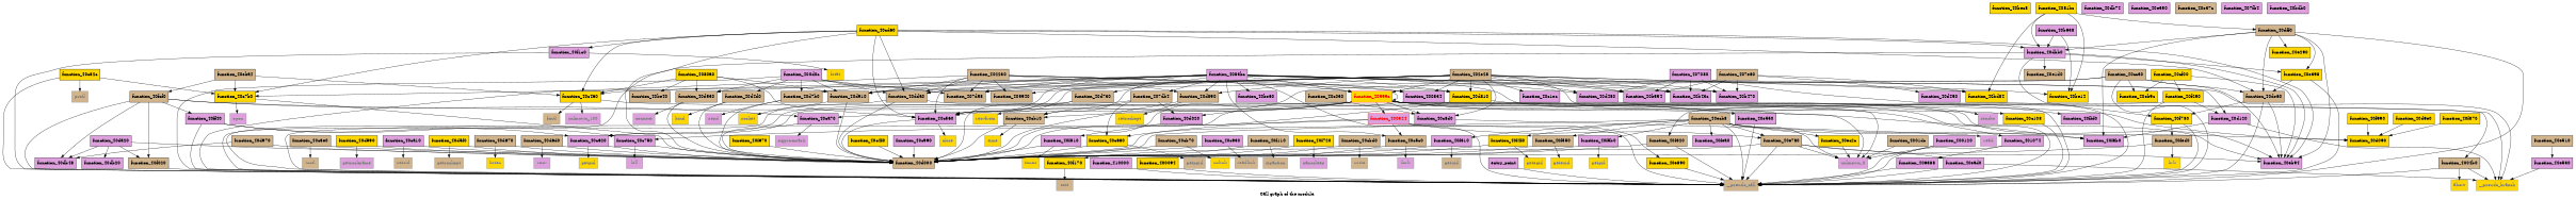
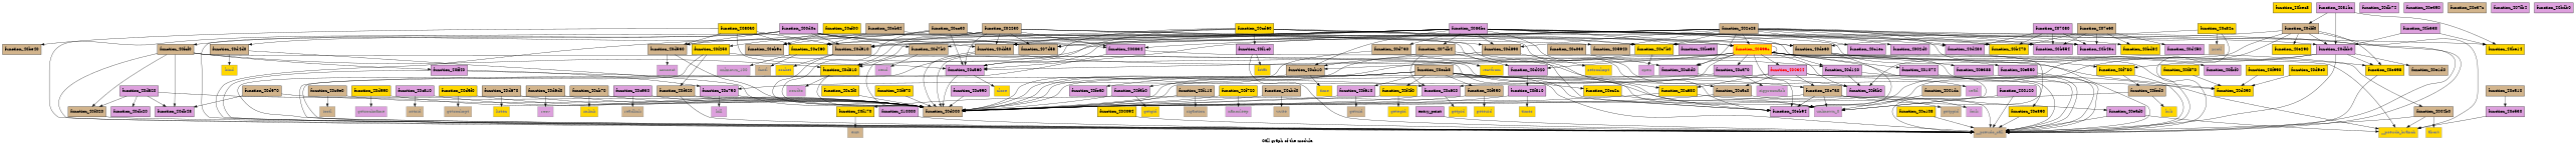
  digraph {
    label="Call graph of the module."
    node [fillcolor=plum shape=record style=filled]
    n1 [fillcolor=gold label="{function_40bec8}"]
    n2 [fillcolor=tan label="{function_40cbd0}"]
    n3 [fillcolor=tan label="{function_40d000}"]
    n4 [color=gray50 fillcolor=tan fontcolor=gray50 label="{write}"]
    n5 [label="{function_40db48}"]
    n6 [label="{function_40be60}"]
    n7 [fillcolor=tan label="{function_40c030}"]
    n8 [label="{function_40c8d0}"]
    n9 [color=gray50 fontcolor=gray50 label="{read}"]
    n10 [fillcolor=gold label="{function_40c108}"]
    n11 [color=gray50 fillcolor=tan fontcolor=gray50 label="{__pseudo_call}"]
    n12 [fillcolor=tan label="{function_40cc30}"]
    n13 [label="{function_40c560}"]
    n14 [fillcolor=tan label="{function_40de60}"]
    n15 [label="{function_40eb94}"]
-   n16 [fillcolor=gold label="{function_40eb9c}"]
+   n16 [fillcolor=tan label="{function_40eb9c}"]
    n17 [color=gray50 fillcolor=gold fontcolor=gray50 label="{close}"]
    n18 [fillcolor=gold label="{function_40e398}"]
    n19 [fillcolor=gold label="{function_40f780}"]
    n20 [label="{function_40da20}"]
    n21 [label="{function_40db20}"]
    n22 [fillcolor=tan label="{function_40f020}"]
    n23 [label="{function_40c1ec}"]
    n24 [fillcolor=gold label="{function_40c460}"]
    n25 [color=gray50 fontcolor=gray50 label="{unknown_0}"]
    n26 [color=gray50 fontcolor=gray50 label="{unknown_100}"]
    n27 [color=gray50 fillcolor=tan fontcolor=gray50 label="{fcntl}"]
    n28 [fillcolor=gold label="{function_40c4f0}"]
    n29 [fillcolor=tan label="{function_40c5c0}"]
    n30 [color=gray50 fontcolor=gray50 label="{fork}"]
    n31 [label="{function_40c620}"]
    n32 [color=gray50 fillcolor=gold fontcolor=gray50 label="{getpid}"]
    n33 [fillcolor=tan label="{function_40d970}"]
    n34 [fillcolor=gold label="{function_40c680}"]
    n35 [color=gray50 fillcolor=tan fontcolor=gray50 label="{getppid}"]
    n36 [fillcolor=tan label="{function_40d4d0}"]
    n37 [color=gray50 fillcolor=gold fontcolor=gray50 label="{bind}"]
    n38 [fillcolor=gold label="{function_40cd60}"]
    n39 [fillcolor=gold label="{function_40c7b0}"]
    n40 [label="{function_40dbb0}"]
    n41 [fillcolor=tan label="{function_40dda0}"]
    n42 [label="{function_40f1c0}"]
    n43 [color=gray50 fontcolor=gray50 label="{open}"]
    n44 [fillcolor=tan label="{function_40e1d0}"]
    n45 [fillcolor=gold label="{function_40d090}"]
    n46 [color=gray50 fillcolor=gold fontcolor=gray50 label="{fstat}"]
    n47 [fillcolor=tan label="{function_40d7b0}"]
    n48 [color=gray50 fontcolor=gray50 label="{send}"]
    n49 [fillcolor=gold label="{function_40cf00}"]
    n50 [fillcolor=gold label="{function_40f250}"]
    n51 [label="{function_40d120}"]
    n52 [fillcolor=tan label="{function_40f320}"]
    n53 [fillcolor=tan label="{function_40d530}"]
    n54 [color=gray50 fontcolor=gray50 label="{connect}"]
    n55 [fillcolor=tan label="{function_40c6e0}"]
    n56 [color=gray50 fillcolor=tan fontcolor=gray50 label="{ioctl}"]
    n57 [fillcolor=gold label="{function_40d590}"]
    n58 [color=gray50 fontcolor=gray50 label="{getsockname}"]
    n59 [label="{function_40c990}"]
    n60 [label="{function_40d020}"]
    n61 [label="{function_40f810}"]
    n62 [color=gray50 fillcolor=gold fontcolor=gray50 label="{times}"]
    n63 [fillcolor=gold label="{function_40d810}"]
    n64 [color=gray50 fontcolor=gray50 label="{sendto}"]
    n65 [fillcolor=gold label="{function_40d9e0}"]
    n66 [label="{function_40c750}"]
    n67 [color=gray50 fontcolor=gray50 label="{kill}"]
    n68 [label="{function_40ca10}"]
    n69 [color=gray50 fillcolor=tan fontcolor=gray50 label="{setsid}"]
    n70 [fillcolor=gold label="{function_40d5f0}"]
    n71 [color=gray50 fillcolor=tan fontcolor=gray50 label="{getsockopt}"]
    n72 [label="{function_40fab0}"]
    n73 [color=gray50 fillcolor=gold fontcolor=gray50 label="{__pseudo_branch}"]
    n74 [label="{function_40ca70}"]
    n75 [color=gray50 fontcolor=gray50 label="{sigprocmask}"]
    n76 [label="{function_40db74}"]
    n77 [fillcolor=tan label="{function_40d670}"]
    n78 [color=gray50 fillcolor=gold fontcolor=gray50 label="{listen}"]
    n79 [fillcolor=tan label="{function_40cb10}"]
    n80 [color=gray50 fillcolor=gold fontcolor=gray50 label="{time}"]
    n81 [fillcolor=tan label="{function_40d6d0}"]
    n82 [color=gray50 fontcolor=gray50 label="{recv}"]
    n83 [fillcolor=gold label="{function_40c82c}"]
    n84 [color=gray50 fillcolor=tan fontcolor=gray50 label="{prctl}"]
    n85 [fillcolor=tan label="{function_40cb70}"]
    n86 [color=gray50 fillcolor=gold fontcolor=gray50 label="{unlink}"]
    n87 [label="{function_40c930}"]
    n88 [color=gray50 fillcolor=tan fontcolor=gray50 label="{readlink}"]
    n89 [fillcolor=tan label="{function_40d730}"]
    n90 [color=gray50 fillcolor=gold fontcolor=gray50 label="{recvfrom}"]
    n91 [fillcolor=tan label="{function_40d890}"]
    n92 [color=gray50 fillcolor=gold fontcolor=gray50 label="{setsockopt}"]
    n93 [label="{function_40d450}"]
    n94 [label="{function_40d480}"]
    n95 [label="{function_40fbf0}"]
    n96 [fillcolor=tan label="{function_40d910}"]
    n97 [color=gray50 fillcolor=gold fontcolor=gray50 label="{socket}"]
    n98 [label="{function_40e350}"]
    n99 [fillcolor=tan label="{function_40e37c}"]
    n100 [fillcolor=tan label="{function_40e510}"]
    n101 [label="{function_40e530}"]
    n102 [label="{function_40e550}"]
    n103 [fillcolor=tan label="{function_40fed0}"]
    n104 [fillcolor=tan label="{function_40dff0}"]
    n105 [fillcolor=gold label="{function_40e290}"]
    n106 [color=gray50 fillcolor=gold fontcolor=gray50 label="{geteuid}"]
    n107 [color=gray50 fillcolor=gold fontcolor=gray50 label="{getgid}"]
    n108 [color=gray50 fillcolor=tan fontcolor=gray50 label="{getuid}"]
    n109 [color=gray50 fontcolor=gray50 label="{nanosleep}"]
    n110 [color=gray50 fillcolor=gold fontcolor=gray50 label="{brk}"]
    n111 [color=gray50 fillcolor=gold fontcolor=gray50 label="{abort}"]
    n112 [fillcolor=tan label="{function_40e7a0}"]
    n113 [label="{function_40ead0}"]
    n114 [fillcolor=gold label="{function_40f170}"]
    n115 [color=gray50 fillcolor=tan fontcolor=gray50 label="{exit}"]
    n116 [fillcolor=gold label="{function_40e890}"]
    n117 [fillcolor=tan label="{function_40eba4}"]
    n118 [fillcolor=tan label="{function_40fcf0}"]
    n119 [label="{function_40ff40}"]
    n120 [fillcolor=gold label="{function_40ec2c}"]
    n121 [fillcolor=tan label="{function_40ecb8}"]
    n122 [fillcolor=gold label="{function_40f4f0}"]
    n123 [fillcolor=tan label="{function_40f550}"]
    n124 [label="{function_40f5b0}"]
    n125 [label="{function_40f610}"]
    n126 [label="{function_40fea0}"]
    n127 [color=gray50 fillcolor=gold fontcolor=gray50 label="{getegid}"]
    n128 [fillcolor=tan label="{function_40f110}"]
    n129 [color=gray50 fillcolor=tan fontcolor=gray50 label="{sigaction}"]
    n130 [fillcolor=gold label="{function_40f670}"]
    n131 [fillcolor=gold label="{function_40f720}"]
    n132 [fillcolor=gold label="{function_40f870}"]
    n133 [fillcolor=gold label="{function_40f990}"]
    n134 [label="{function_410000}"]
    n135 [fillcolor=gold label="{function_400094}"]
    n136 [label="{function_400120}"]
    n137 [fillcolor=tan label="{function_4001dc}"]
    n138 [label="{entry_point}"]
-   n140 [color=red fontcolor=red label="{function_400324}"]
+   n139 [label="{function_4002d0}"]
+   n140 [color=black fontcolor=red label="{function_400324}"]
    n141 [fillcolor=tan label="{function_4004b0}"]
    n142 [label="{function_407080}"]
    n143 [label="{function_40b43c}"]
-   n144 [label="{function_40b470}"]
+   n144 [fillcolor=gold label="{function_40b470}"]
    n145 [label="{function_40b554}"]
    n146 [label="{function_400834}"]
    n147 [label="{function_400d0c}"]
    n148 [fillcolor=tan label="{function_407d58}"]
    n149 [label="{function_401074}"]
    n150 [fillcolor=tan label="{function_402230}"]
    n151 [fillcolor=tan label="{function_405940}"]
    n152 [color=red fillcolor=gold fontcolor=red label="{function_40599c}"]
    n153 [label="{function_406388}"]
    n154 [fillcolor=tan label="{function_402e28}"]
    n155 [fillcolor=gold label="{function_40bd84}"]
    n156 [fillcolor=gold label="{function_40be14}"]
    n157 [fillcolor=tan label="{function_407db4}"]
    n158 [fillcolor=tan label="{function_407e60}"]
    n159 [label="{function_407fb4}"]
    n160 [fillcolor=gold label="{function_4080a0}"]
    n161 [fillcolor=tan label="{function_40be40}"]
-   n162 [fillcolor=gold label="{function_4081bc}"]
+   n162 [label="{function_4081bc}"]
    n163 [label="{function_4083bc}"]
    n164 [label="{function_40b638}"]
    n165 [label="{function_40bdb0}"]
    n2 -> n3
    n2 -> n4
    n7 -> n8
    n8 -> n3
    n8 -> n9
    n10 -> n11
    n12 -> n3
    n12 -> n11
    n12 -> n13
    n12 -> n14
    n12 -> n15
    n12 -> n16
    n13 -> n3
    n13 -> n17
    n14 -> n11
    n14 -> n15
-   n18 -> n14
+   n14 -> n18
    n14 -> n19
    n18 -> n11
    n19 -> n11
    n19 -> n103
    n20 -> n3
    n20 -> n5
    n20 -> n21
    n20 -> n22
    n22 -> n11
    n24 -> n25
    n24 -> n26
    n24 -> n27
    n28 -> n3
    n29 -> n3
    n29 -> n30
    n31 -> n3
    n31 -> n32
    n33 -> n3
    n33 -> n5
    n34 -> n3
    n34 -> n35
    n36 -> n3
    n36 -> n37
    n38 -> n3
    n38 -> n13
    n38 -> n14
    n38 -> n15
    n38 -> n24
    n38 -> n39
    n38 -> n40
    n38 -> n41
    n38 -> n42
    n39 -> n3
    n39 -> n43
    n40 -> n11
    n40 -> n15
    n40 -> n18
    n40 -> n19
    n40 -> n44
    n41 -> n3
    n41 -> n11
    n41 -> n45
    n42 -> n11
    n42 -> n46
    n47 -> n3
    n47 -> n48
    n49 -> n15
    n49 -> n16
    n49 -> n50
    n50 -> n11
    n50 -> n51
    n50 -> n52
    n51 -> n72
    n51 -> n73
    n52 -> n3
    n52 -> n11
    n53 -> n3
    n53 -> n54
    n55 -> n3
    n55 -> n56
    n57 -> n3
    n57 -> n58
    n59 -> n3
    n60 -> n61
    n61 -> n3
    n61 -> n62
    n63 -> n3
    n63 -> n64
    n65 -> n45
    n66 -> n3
    n66 -> n67
    n68 -> n3
    n68 -> n69
    n70 -> n3
    n70 -> n71
    n74 -> n3
    n74 -> n75
    n77 -> n3
    n77 -> n78
    n79 -> n3
    n79 -> n80
    n81 -> n3
    n81 -> n82
    n83 -> n11
    n83 -> n39
    n83 -> n84
    n85 -> n3
    n85 -> n86
    n87 -> n3
    n87 -> n88
    n89 -> n3
    n89 -> n90
    n91 -> n3
    n91 -> n92
    n94 -> n95
    n96 -> n3
    n96 -> n97
    n100 -> n101
    n101 -> n73
    n102 -> n11
    n103 -> n3
    n103 -> n110
    n104 -> n11
    n104 -> n14
    n104 -> n15
    n104 -> n18
    n104 -> n40
    n104 -> n72
    n104 -> n105
    n112 -> n11
    n112 -> n15
    n112 -> n25
    n112 -> n113
    n112 -> n114
    n113 -> n11
    n113 -> n73
    n114 -> n115
    n116 -> n11
    n117 -> n24
    n117 -> n39
    n117 -> n118
    n118 -> n5
    n118 -> n11
    n118 -> n15
    n118 -> n22
-   n118 -> n74
+   n118 -> n63
    n118 -> n119
    n119 -> n11
    n119 -> n31
    n119 -> n66
    n120 -> n25
    n121 -> n3
    n121 -> n11
    n121 -> n25
    n121 -> n45
    n121 -> n72
    n121 -> n112
    n121 -> n120
    n121 -> n122
    n121 -> n123
    n121 -> n124
    n121 -> n125
    n121 -> n126
    n122 -> n3
    n122 -> n127
    n123 -> n3
    n123 -> n106
    n124 -> n3
    n124 -> n107
    n125 -> n3
    n125 -> n108
    n128 -> n3
    n128 -> n129
    n130 -> n3
    n131 -> n3
    n131 -> n109
    n132 -> n45
    n133 -> n45
    n134 -> n11
    n135 -> n11
    n136 -> n11
    n136 -> n25
    n137 -> n25
    n138 -> n11
    n140 -> n11
    n140 -> n29
    n140 -> n34
    n140 -> n66
    n140 -> n112
    n140 -> n116
    n141 -> n11
    n141 -> n73
    n141 -> n111
    n142 -> n11
    n142 -> n94
    n142 -> n143
    n142 -> n144
    n142 -> n145
    n146 -> n11
    n146 -> n73
    n147 -> n11
    n147 -> n36
    n147 -> n41
    n147 -> n47
    n147 -> n53
    n147 -> n96
    n147 -> n146
    n147 -> n148
    n149 -> n11
    n150 -> n11
    n150 -> n13
    n150 -> n41
    n150 -> n63
    n150 -> n91
    n150 -> n96
    n150 -> n146
    n150 -> n148
    n150 -> n151
    n150 -> n152
    n152 -> n8
    n152 -> n11
    n152 -> n13
    n152 -> n15
    n152 -> n25
    n152 -> n31
    n152 -> n60
    n152 -> n72
    n152 -> n74
    n152 -> n79
    n152 -> n102
    n152 -> n140
    n152 -> n141
    n152 -> n149
    n152 -> n152
-   n149 -> n153
+   n152 -> n153
    n153 -> n11
    n154 -> n8
    n154 -> n11
    n154 -> n13
    n154 -> n23
    n154 -> n39
    n154 -> n41
    n154 -> n63
    n154 -> n91
    n154 -> n94
    n154 -> n96
+   n154 -> n139
    n154 -> n143
    n154 -> n144
    n154 -> n145
    n154 -> n146
    n154 -> n148
    n154 -> n151
    n154 -> n152
    n154 -> n155
    n154 -> n156
    n157 -> n31
    n157 -> n34
    n157 -> n60
    n157 -> n79
    n158 -> n93
    n158 -> n143
    n158 -> n144
    n158 -> n145
    n158 -> n155
    n160 -> n13
    n160 -> n24
    n160 -> n53
    n160 -> n96
    n160 -> n161
    n162 -> n40
    n162 -> n104
-   n162 -> n155
    n162 -> n156
    n163 -> n6
-   n163 -> n10
    n163 -> n11
    n163 -> n13
    n163 -> n24
    n163 -> n29
    n163 -> n41
    n163 -> n47
    n163 -> n51
    n163 -> n53
    n163 -> n63
    n163 -> n73
    n163 -> n79
    n163 -> n89
    n163 -> n91
    n163 -> n94
    n163 -> n96
    n163 -> n143
    n163 -> n144
    n163 -> n145
    n163 -> n148
    n163 -> n152
    n163 -> n157
    n164 -> n40
    n164 -> n156
  }
